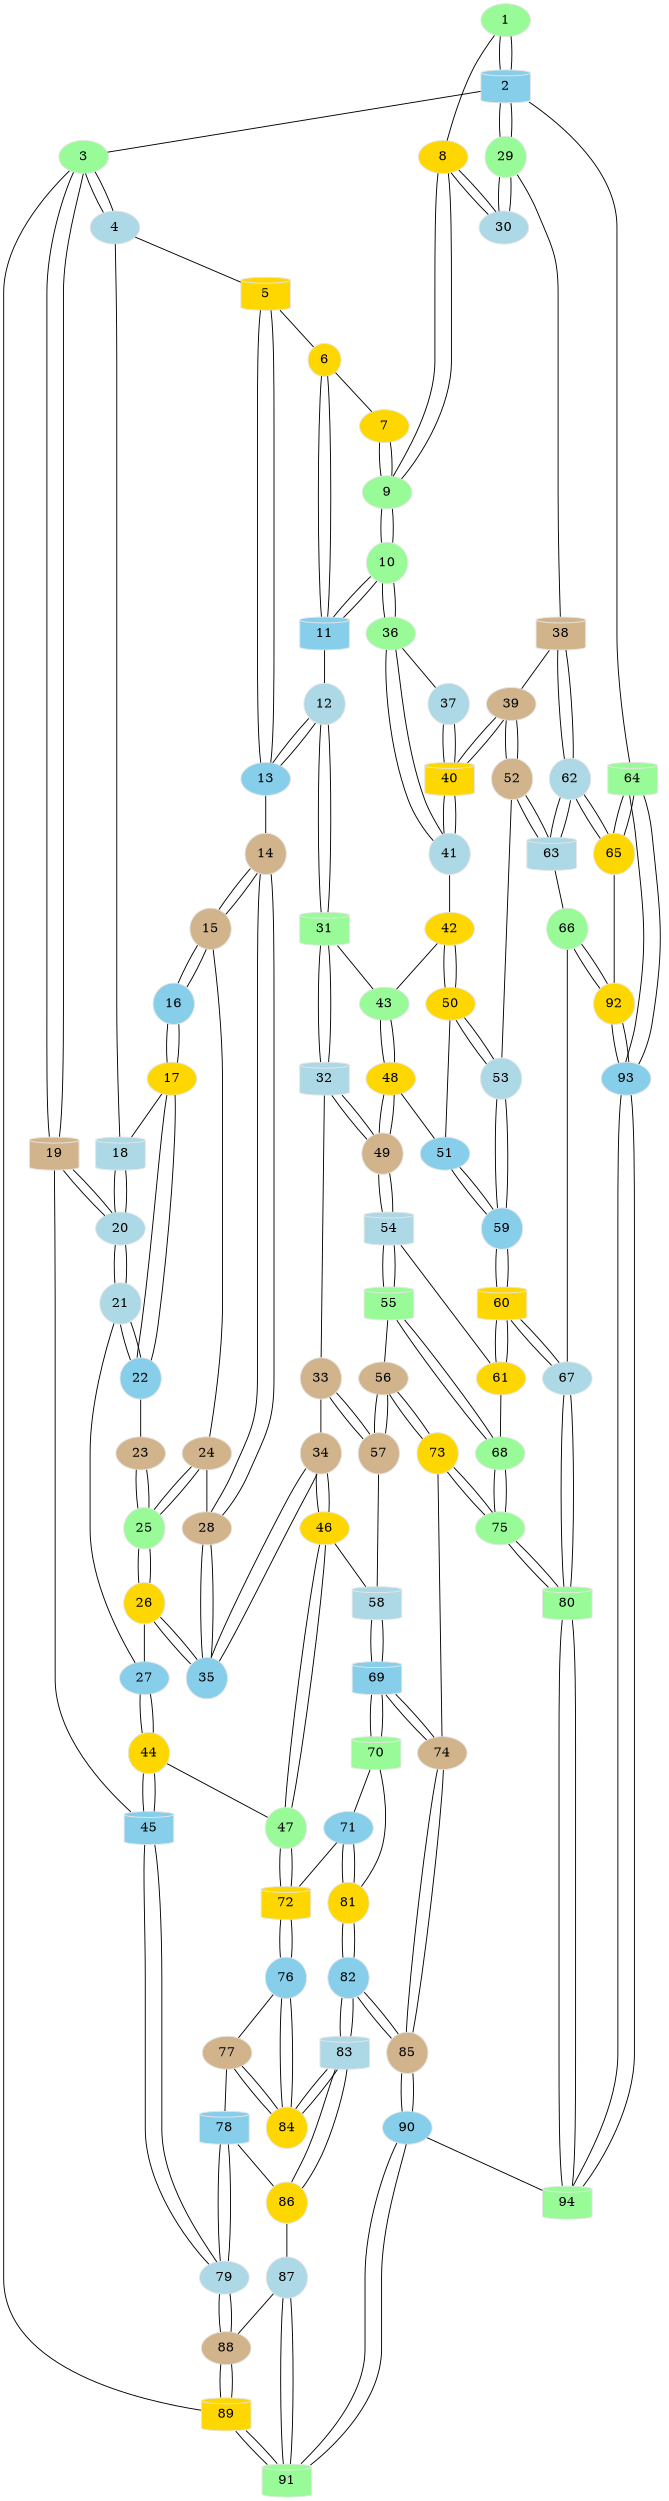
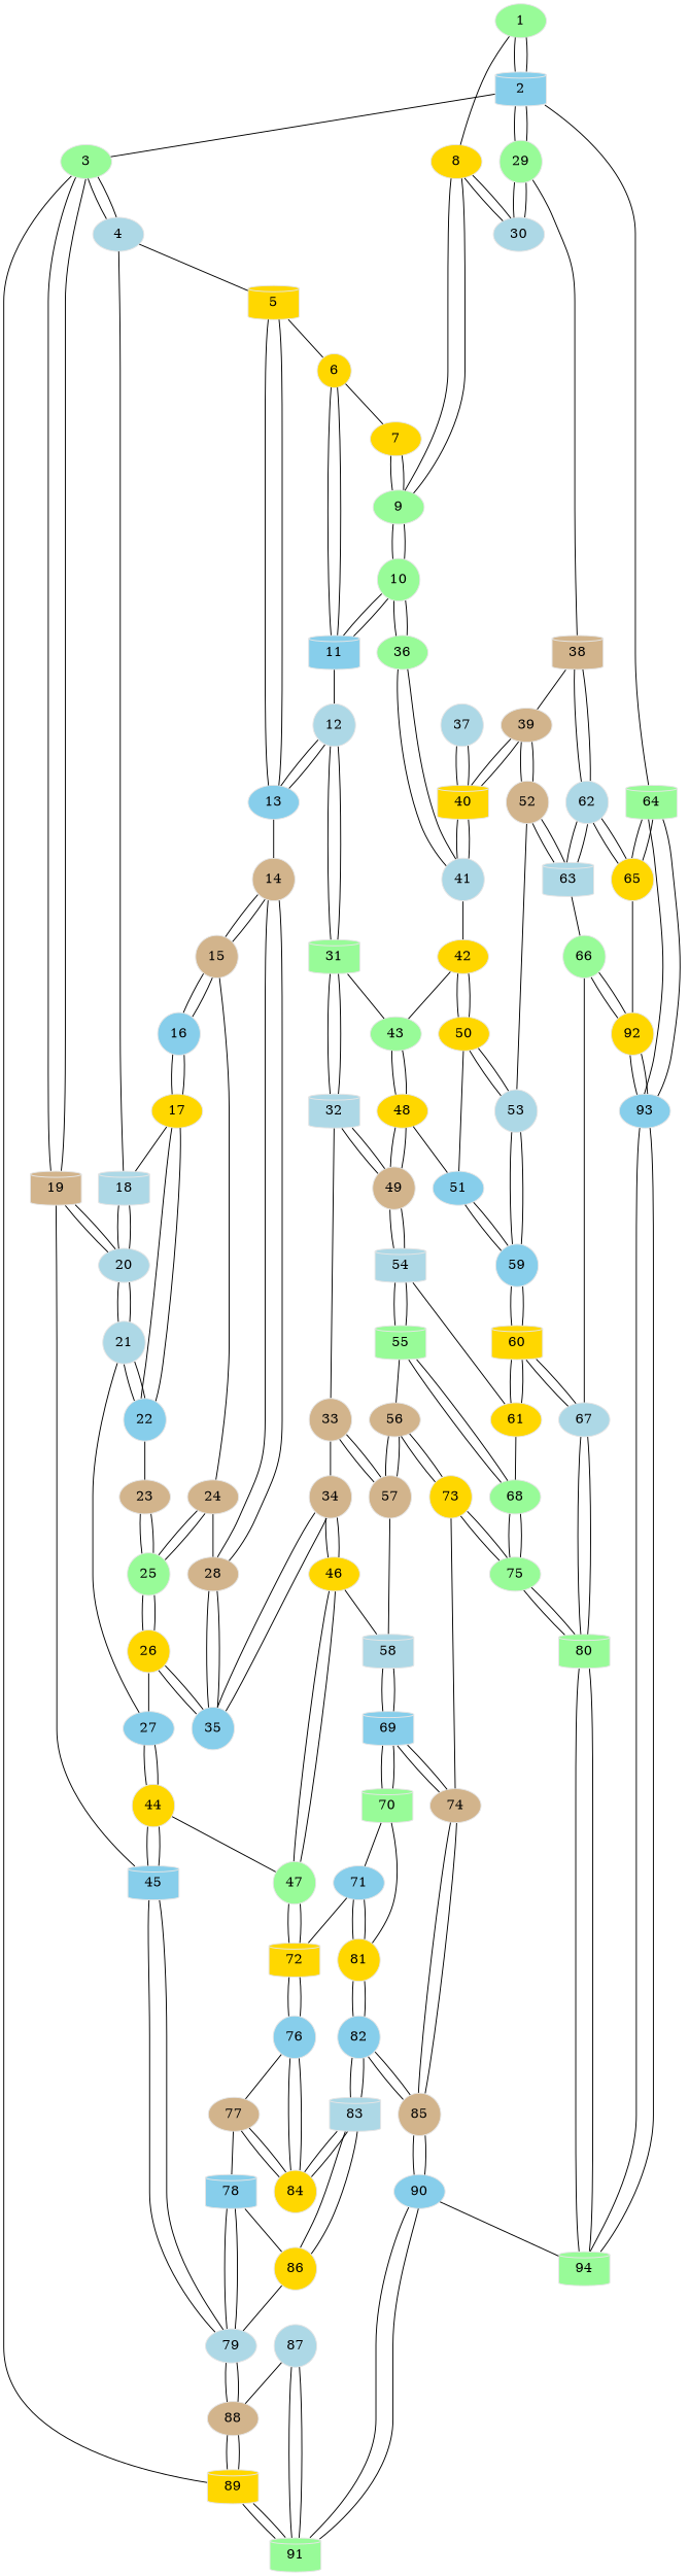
  graph {
    node [color=gray90 fillcolor=gold shape=circle style=filled]
    1 [fillcolor=palegreen shape=ellipse]
    2 [fillcolor=skyblue shape=cylinder]
    8 [shape=ellipse]
    3 [fillcolor=palegreen shape=ellipse]
    29 [fillcolor=palegreen]
    64 [fillcolor=palegreen shape=cylinder]
    9 [fillcolor=palegreen shape=ellipse]
    30 [fillcolor=lightblue shape=ellipse]
    4 [fillcolor=lightblue shape=ellipse]
    19 [fillcolor=tan shape=cylinder]
    89 [shape=cylinder]
    38 [fillcolor=tan shape=cylinder]
    65
    93 [fillcolor=skyblue shape=ellipse]
    5 [shape=cylinder]
    18 [fillcolor=lightblue shape=cylinder]
    20 [fillcolor=lightblue shape=ellipse]
    45 [fillcolor=skyblue shape=cylinder]
    91 [fillcolor=palegreen shape=cylinder]
    6
    13 [fillcolor=skyblue shape=ellipse]
    7 [shape=ellipse]
    11 [fillcolor=skyblue shape=cylinder]
    14 [fillcolor=tan]
    12 [fillcolor=lightblue]
    10 [fillcolor=palegreen]
    36 [fillcolor=palegreen shape=ellipse]
    37 [fillcolor=lightblue]
    41 [fillcolor=lightblue]
    31 [fillcolor=palegreen shape=cylinder]
    32 [fillcolor=lightblue shape=cylinder]
    43 [fillcolor=palegreen shape=ellipse]
    15 [fillcolor=tan]
    28 [fillcolor=tan shape=ellipse]
    16 [fillcolor=skyblue]
    24 [fillcolor=tan shape=ellipse]
    35 [fillcolor=skyblue]
    17 [shape=ellipse]
    25 [fillcolor=palegreen]
    22 [fillcolor=skyblue]
    23 [fillcolor=tan shape=ellipse]
    21 [fillcolor=lightblue]
    79 [fillcolor=lightblue shape=ellipse]
    27 [fillcolor=skyblue shape=ellipse]
    44
    26
    47 [fillcolor=palegreen]
    39 [fillcolor=tan shape=ellipse]
    62 [fillcolor=lightblue]
    33 [fillcolor=tan]
    49 [fillcolor=tan]
    48 [shape=ellipse]
    34 [fillcolor=tan]
    57 [fillcolor=tan]
    54 [fillcolor=lightblue shape=cylinder]
    46 [shape=ellipse]
    58 [fillcolor=lightblue shape=cylinder]
    40 [shape=cylinder]
    42 [shape=ellipse]
    52 [fillcolor=tan]
    63 [fillcolor=lightblue shape=cylinder]
    53 [fillcolor=lightblue]
    50 [shape=ellipse]
    51 [fillcolor=skyblue shape=ellipse]
    72 [shape=cylinder]
    88 [fillcolor=tan shape=ellipse]
    69 [fillcolor=skyblue shape=cylinder]
    76 [fillcolor=skyblue]
    59 [fillcolor=skyblue]
    55 [fillcolor=palegreen shape=cylinder]
    61 [shape=ellipse]
    60 [shape=cylinder]
    66 [fillcolor=palegreen]
    56 [fillcolor=tan shape=ellipse]
    68 [fillcolor=palegreen shape=ellipse]
    73
    75 [fillcolor=palegreen shape=ellipse]
    74 [fillcolor=tan shape=ellipse]
    70 [fillcolor=palegreen shape=cylinder]
    67 [fillcolor=lightblue shape=ellipse]
    80 [fillcolor=palegreen shape=cylinder]
    92
    94 [fillcolor=palegreen shape=cylinder]
    71 [fillcolor=skyblue shape=ellipse]
    81
    85 [fillcolor=tan]
    82 [fillcolor=skyblue]
    77 [fillcolor=tan shape=ellipse]
    84
    90 [fillcolor=skyblue shape=ellipse]
    78 [fillcolor=skyblue shape=cylinder]
    86
    87 [fillcolor=lightblue]
    83 [fillcolor=lightblue shape=cylinder]
    1 -- 2
    1 -- 2
    1 -- 8
    2 -- 3
    2 -- 29
    2 -- 29
    2 -- 64
    8 -- 9
    8 -- 9
    8 -- 30
    8 -- 30
    3 -- 4
    3 -- 4
    3 -- 19
    3 -- 19
    3 -- 89
    29 -- 30
    29 -- 30
    29 -- 38
    64 -- 65
    64 -- 65
    64 -- 93
    64 -- 93
    9 -- 10
    9 -- 10
    4 -- 5
    4 -- 18
    19 -- 20
    19 -- 20
    19 -- 45
    89 -- 91
    89 -- 91
    38 -- 39
    38 -- 62
    38 -- 62
    65 -- 92
    93 -- 94
    93 -- 94
    5 -- 6
    5 -- 13
    5 -- 13
    18 -- 20
    18 -- 20
    20 -- 21
    20 -- 21
    45 -- 79
    45 -- 79
    6 -- 7
    6 -- 11
    6 -- 11
    13 -- 14
    7 -- 9
    7 -- 9
    11 -- 12
    14 -- 15
    14 -- 15
    14 -- 28
    14 -- 28
    12 -- 13
    12 -- 13
    12 -- 31
    12 -- 31
    10 -- 11
    10 -- 11
    10 -- 36
    10 -- 36
-   36 -- 37
    36 -- 41
    36 -- 41
    37 -- 40
    37 -- 40
    41 -- 42
    31 -- 32
    31 -- 32
    31 -- 43
    32 -- 33
    32 -- 49
    32 -- 49
    43 -- 48
    43 -- 48
    15 -- 16
    15 -- 16
    15 -- 24
    28 -- 35
    28 -- 35
    16 -- 17
    16 -- 17
    24 -- 28
    24 -- 25
    24 -- 25
    17 -- 18
    17 -- 22
    17 -- 22
    25 -- 26
    25 -- 26
    22 -- 23
    23 -- 25
    23 -- 25
    21 -- 22
    21 -- 22
    21 -- 27
    79 -- 88
    79 -- 88
    27 -- 44
    27 -- 44
    44 -- 45
    44 -- 45
    44 -- 47
    26 -- 35
    26 -- 35
    26 -- 27
    47 -- 72
    47 -- 72
    39 -- 40
    39 -- 40
    39 -- 52
    39 -- 52
    62 -- 65
    62 -- 65
    62 -- 63
    62 -- 63
    33 -- 34
    33 -- 57
    33 -- 57
    49 -- 54
    49 -- 54
    48 -- 49
    48 -- 49
    48 -- 51
    34 -- 35
    34 -- 35
    34 -- 46
    34 -- 46
    57 -- 58
    54 -- 55
    54 -- 55
    54 -- 61
    46 -- 47
    46 -- 47
    46 -- 58
    58 -- 69
    58 -- 69
    40 -- 41
    40 -- 41
    42 -- 43
    42 -- 50
    42 -- 50
    52 -- 63
    52 -- 63
    52 -- 53
    63 -- 66
    53 -- 59
    53 -- 59
    50 -- 53
    50 -- 53
    50 -- 51
    51 -- 59
    51 -- 59
    72 -- 76
    72 -- 76
    88 -- 89
    88 -- 89
    69 -- 74
    69 -- 74
    69 -- 70
    69 -- 70
    76 -- 77
    76 -- 84
    76 -- 84
    59 -- 60
    59 -- 60
    55 -- 56
    55 -- 68
    55 -- 68
    61 -- 68
    60 -- 61
    60 -- 61
    60 -- 67
    60 -- 67
    66 -- 67
    66 -- 92
    66 -- 92
    56 -- 57
    56 -- 57
    56 -- 73
    56 -- 73
    68 -- 75
    68 -- 75
    73 -- 75
    73 -- 75
    73 -- 74
    75 -- 80
    75 -- 80
    74 -- 85
    74 -- 85
    70 -- 71
    70 -- 81
    67 -- 80
    67 -- 80
    80 -- 94
    80 -- 94
    92 -- 93
    92 -- 93
    71 -- 72
    71 -- 81
    71 -- 81
    81 -- 82
    81 -- 82
    85 -- 90
    85 -- 90
    82 -- 85
    82 -- 85
    82 -- 83
    82 -- 83
    77 -- 84
    77 -- 84
    77 -- 78
    90 -- 91
    90 -- 91
    90 -- 94
    78 -- 79
    78 -- 79
    78 -- 86
-   86 -- 87
+   86 -- 79
    87 -- 91
    87 -- 91
    87 -- 88
    83 -- 84
    83 -- 84
    83 -- 86
    83 -- 86
  }
